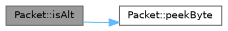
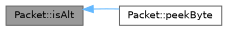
  digraph {
    rankdir=LR
    node [fontname=Helvetica fontsize=10 shape=box style=filled]
    n1 [color=gray40 fillcolor=grey60 fontcolor=black height=0.2 label="Packet::isAlt" width=0.4]
    n2 [color=grey40 fillcolor=white height=0.2 label="Packet::peekByte" width=0.4]
-   n1 -> n2 [color=steelblue1 fontname=Helvetica fontsize=10 labelfontname=Helvetica labelfontsize=10 style=solid]
+   n2 -> n1 [color=steelblue1 fontname=Helvetica fontsize=10 labelfontname=Helvetica labelfontsize=10 style=solid]
  }
